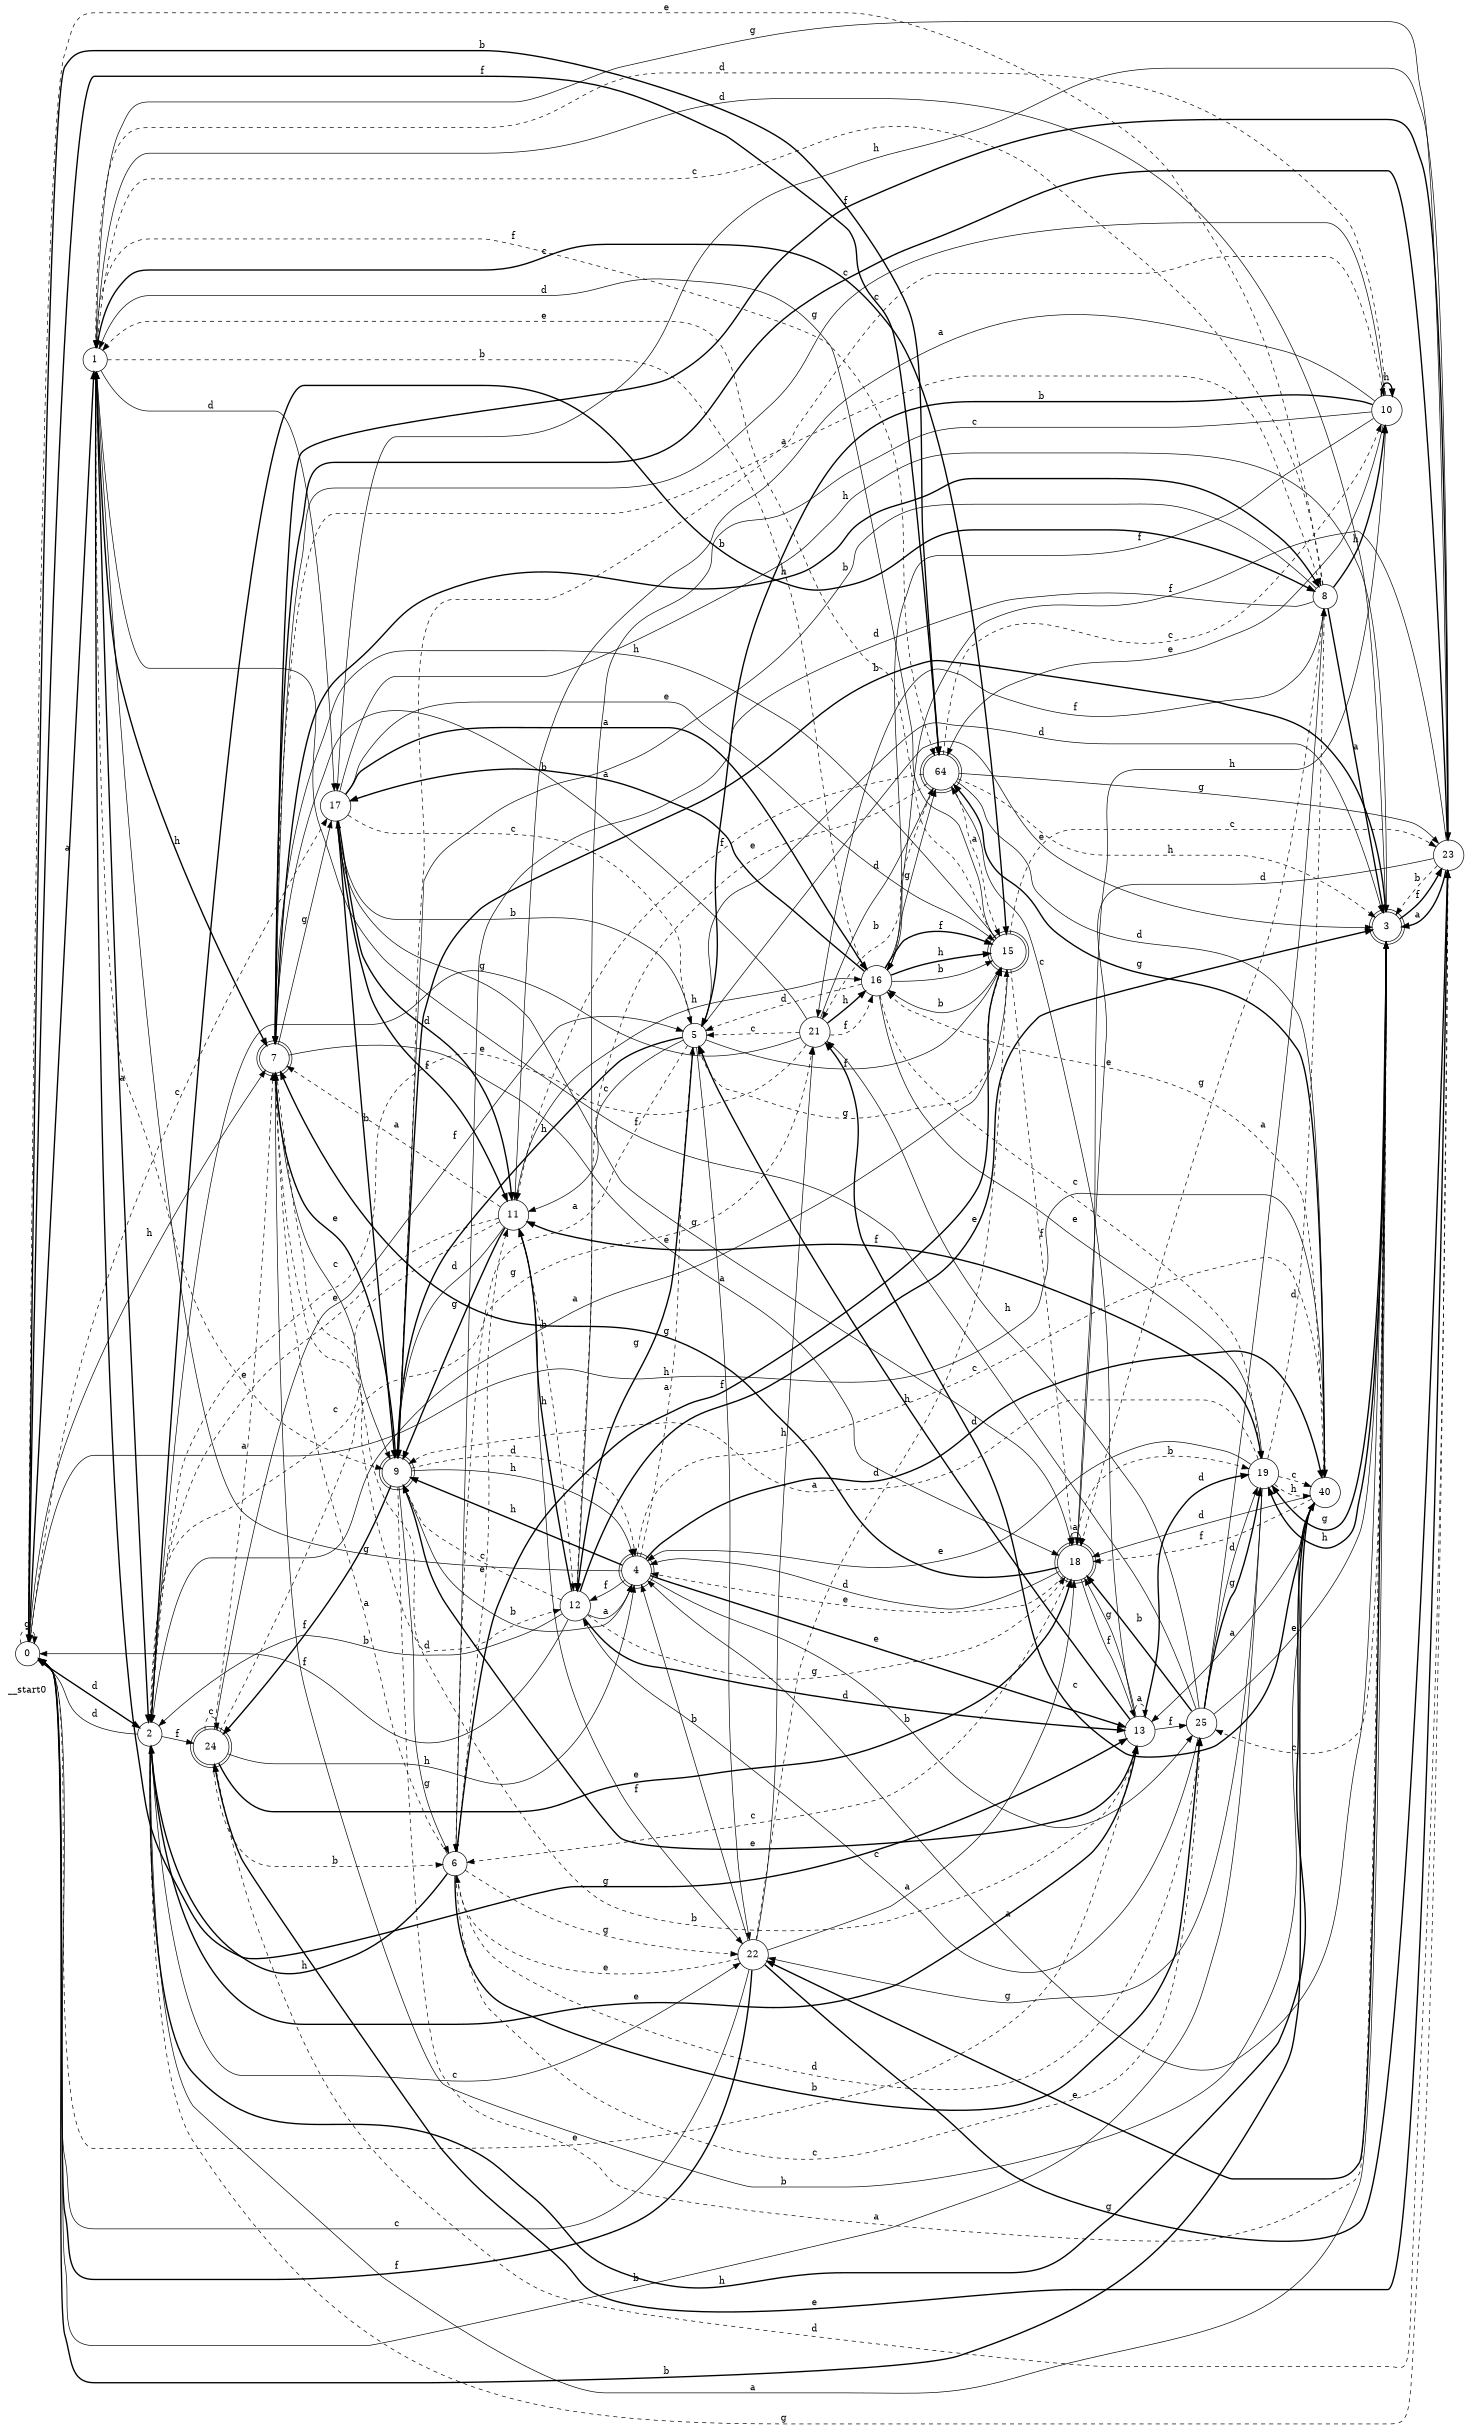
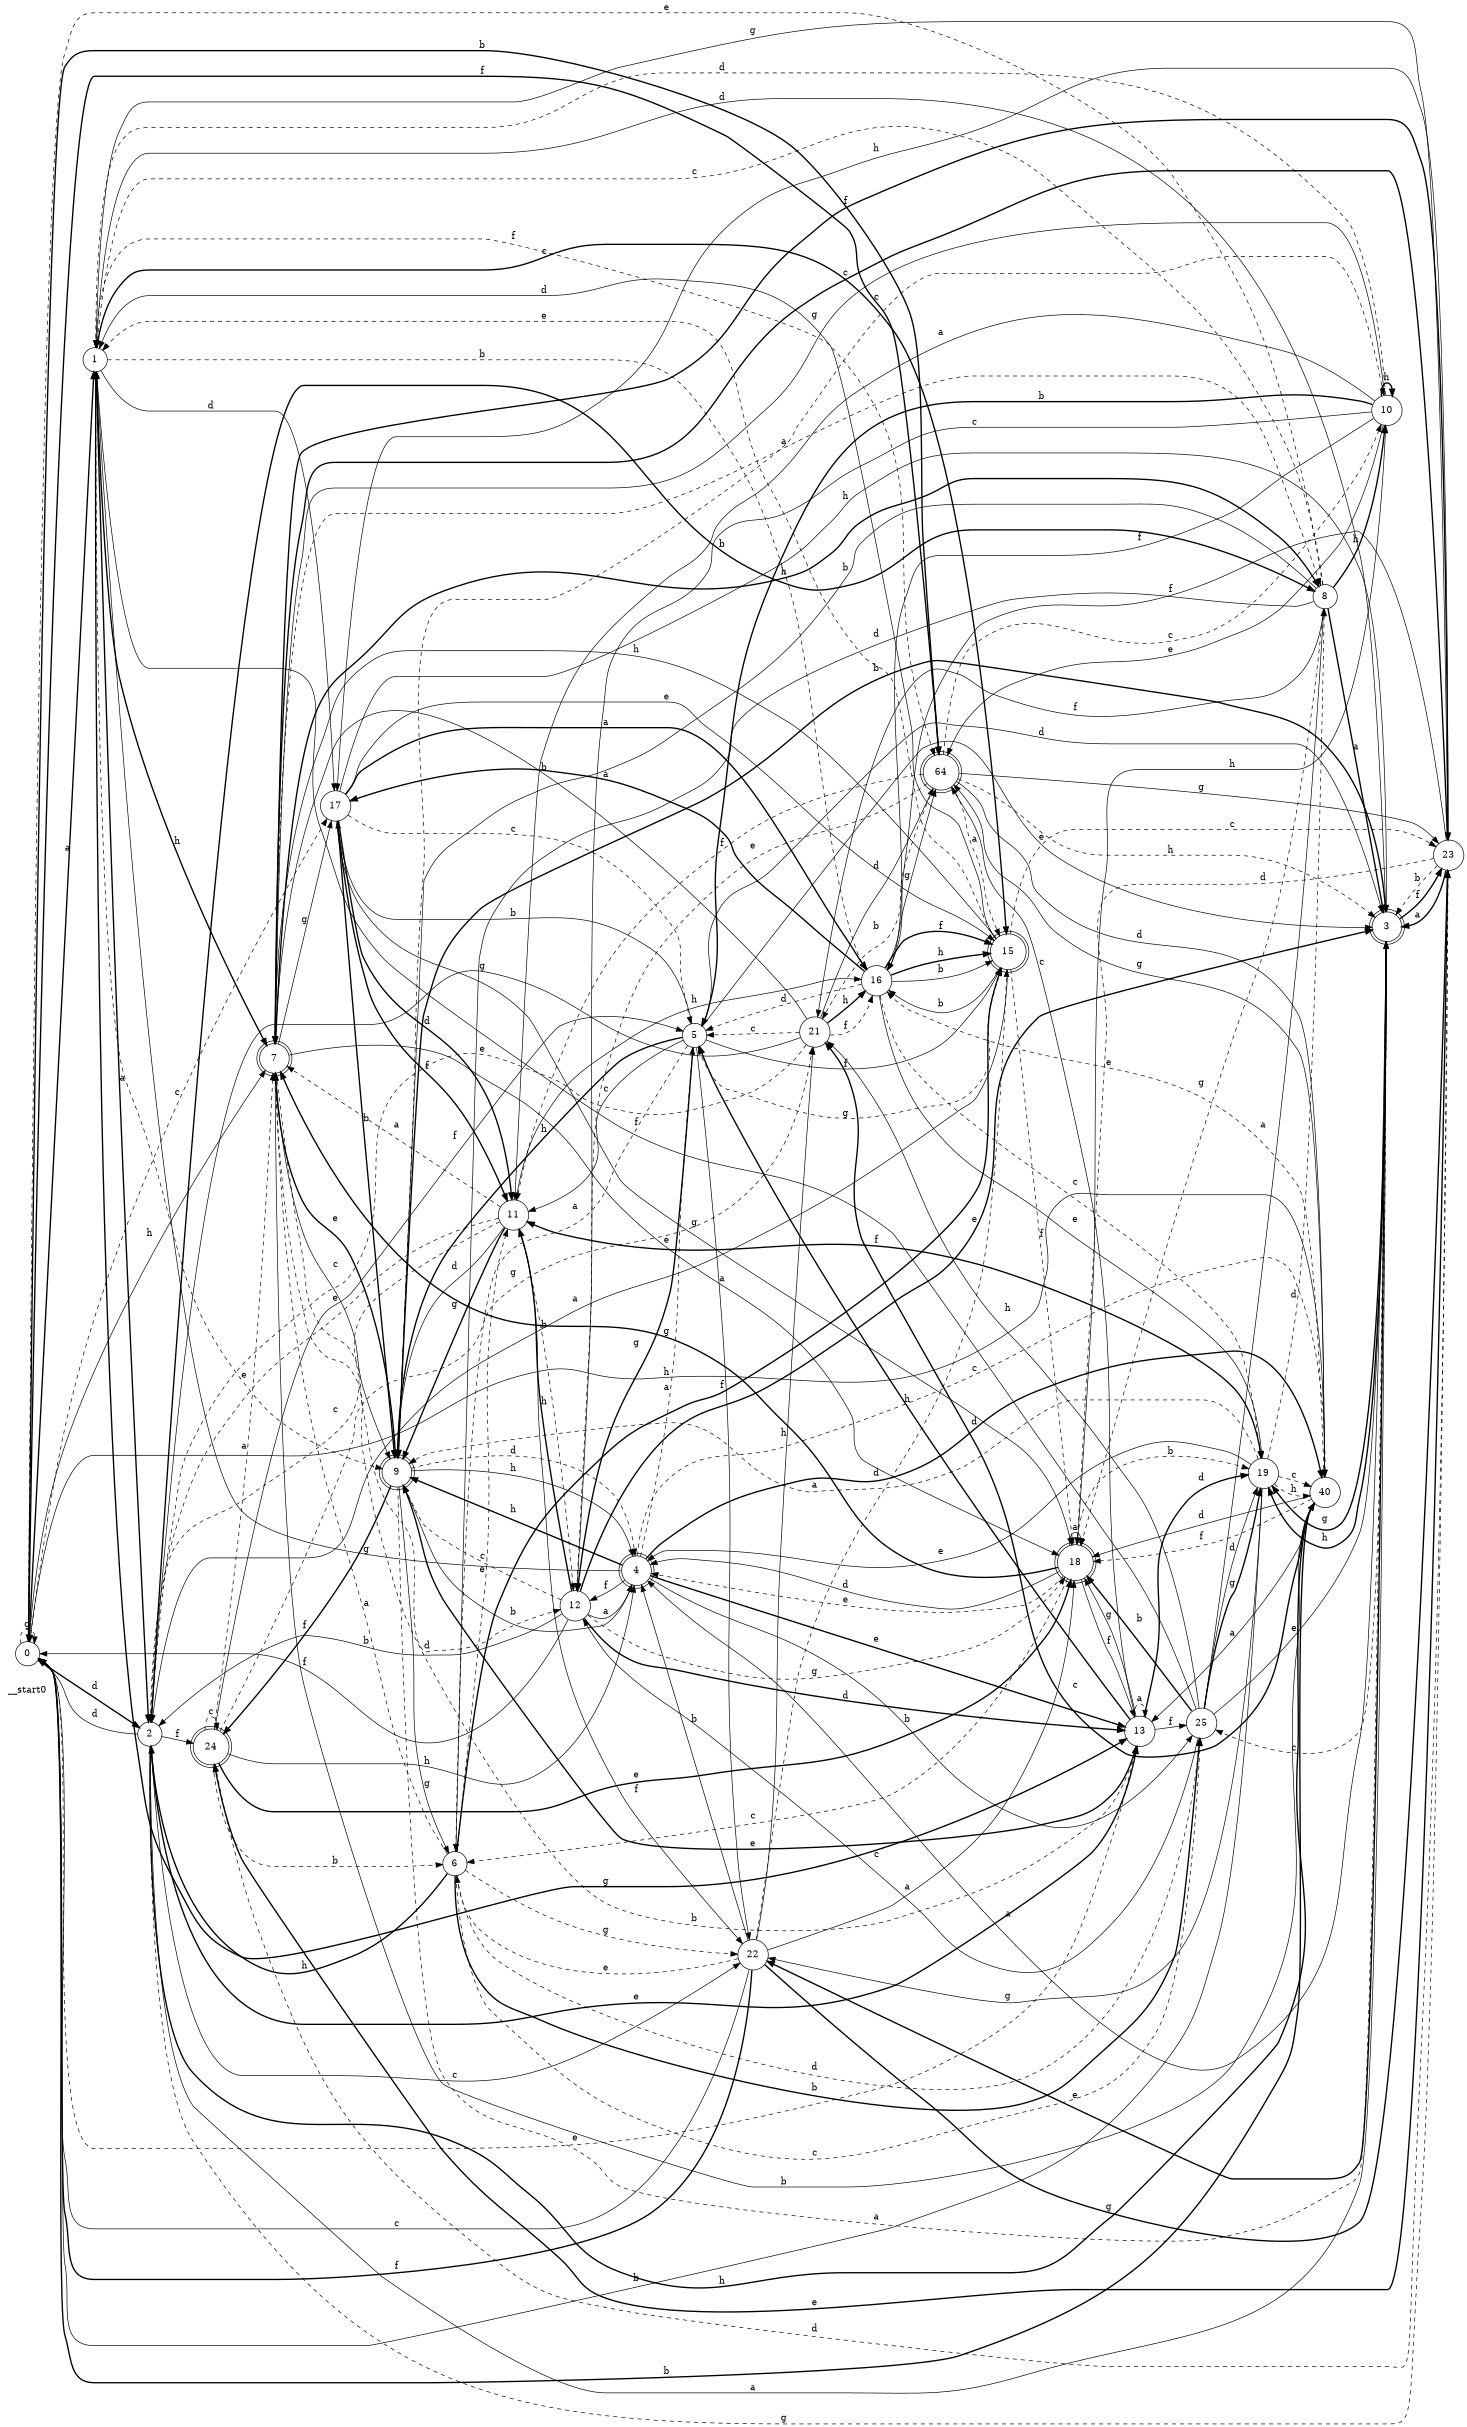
  digraph {
    rankdir=LR
    node [shape=circle color=black fillcolor=white style=filled]
    edge [style=solid]
    __start0 [shape=none color="" fillcolor="" style=""]
    n2 [label=0]
    n3 [label=1]
    n4 [label=2]
    n5 [label=7 shape=doublecircle style="rounded,filled"]
    n6 [label=13]
    n7 [label=64 shape=doublecircle style="rounded,filled"]
    n8 [label=17]
    n9 [label=9 shape=doublecircle style="rounded,filled"]
    n10 [label=15 shape=doublecircle style="rounded,filled"]
    n11 [label=16]
    n12 [label=3 shape=doublecircle style="rounded,filled"]
    n13 [label=8]
    n14 [label=40]
    n15 [label=22]
    n16 [label=23]
    n17 [label=24 shape=doublecircle style="rounded,filled"]
    n18 [label=12]
    n19 [label=18 shape=doublecircle style="rounded,filled"]
    n20 [label=19]
    n21 [label=25]
    n22 [label=5]
    n23 [label=11]
    n24 [label=10]
    n25 [label=21]
    n26 [label=4 shape=doublecircle style="rounded,filled"]
    n27 [label=6]
    n2 -> n2 [label=g style=dashed]
    n2 -> n3 [label=a style=bold]
    n2 -> n4 [label=d style=bold]
    n2 -> n5 [label=h]
    n2 -> n6 [label=e style=dashed]
    n2 -> n7 [label=b style=bold]
    n2 -> n7 [label=f style=bold]
    n2 -> n8 [label=c style=dashed]
    n3 -> n4 [label=a style=bold]
    n3 -> n5 [label=h style=bold]
    n3 -> n6 [label=g style=bold]
    n3 -> n7 [label=f style=dashed]
    n3 -> n8 [label=d]
    n3 -> n9 [label=e style=dashed]
    n3 -> n10 [label=c style=bold]
    n3 -> n11 [label=b style=dashed]
    n4 -> n2 [label=d]
    n4 -> n6 [label=e style=bold]
    n4 -> n12 [label=a]
    n4 -> n13 [label=b style=bold]
    n4 -> n14 [label=h style=bold]
    n4 -> n15 [label=c]
    n4 -> n16 [label=g style=dashed]
    n4 -> n17 [label=f]
    n5 -> n8 [label=g]
    n5 -> n9 [label=c]
    n5 -> n13 [label=a style=dashed]
    n5 -> n13 [label=h style=bold]
    n5 -> n14 [label=b]
    n5 -> n16 [label=f style=bold]
    n5 -> n18 [label=d style=dashed]
    n5 -> n19 [label=e]
    n6 -> n5 [label=b style=dashed]
    n6 -> n6 [label=a style=dashed]
    n6 -> n7 [label=c]
    n6 -> n9 [label=e style=bold]
    n6 -> n19 [label=g]
    n6 -> n20 [label=d style=bold]
    n6 -> n21 [label=f]
    n6 -> n22 [label=h style=bold]
    n7 -> n10 [label=a style=dashed]
    n7 -> n12 [label=h style=dashed]
    n7 -> n14 [label=d]
    n7 -> n16 [label=g]
    n7 -> n18 [label=e style=dashed]
    n7 -> n23 [label=f style=dashed]
    n7 -> n24 [label=c style=dashed]
    n7 -> n25 [label=b style=dashed]
    n8 -> n9 [label=b style=bold]
    n8 -> n10 [label=e]
    n8 -> n11 [label=a style=bold]
    n8 -> n12 [label=h]
    n8 -> n19 [label=g]
    n8 -> n22 [label=c style=dashed]
    n8 -> n23 [label=d style=bold]
    n8 -> n23 [label=f style=bold]
    n9 -> n5 [label=e style=bold]
    n9 -> n12 [label=a style=dashed]
    n9 -> n17 [label=f style=bold]
    n9 -> n24 [label=c style=dashed]
    n9 -> n26 [label=b]
    n9 -> n26 [label=d style=dashed]
    n9 -> n26 [label=h]
    n9 -> n27 [label=g]
    n10 -> n3 [label=d]
    n10 -> n3 [label=e style=dashed]
    n10 -> n4 [label=a]
    n10 -> n5 [label=h]
    n10 -> n11 [label=b]
    n10 -> n16 [label=c style=dashed]
    n10 -> n19 [label=f style=dashed]
    n10 -> n22 [label=g style=dashed]
    n11 -> n7 [label=g]
    n11 -> n8 [label=a style=bold]
    n11 -> n10 [label=b]
    n11 -> n10 [label=f style=bold]
    n11 -> n10 [label=h style=bold]
    n11 -> n20 [label=c style=dashed]
    n11 -> n20 [label=e]
    n11 -> n22 [label=d style=dashed]
    n12 -> n3 [label=d]
    n12 -> n9 [label=b style=bold]
    n12 -> n15 [label=e style=bold]
    n12 -> n16 [label=f style=bold]
    n12 -> n20 [label=g style=bold]
    n12 -> n20 [label=h style=bold]
    n12 -> n21 [label=c style=dashed]
    n12 -> n26 [label=a]
    n13 -> n2 [label=e style=dashed]
    n13 -> n3 [label=c style=dashed]
    n13 -> n9 [label=b]
    n13 -> n12 [label=a style=bold]
    n13 -> n19 [label=g style=dashed]
    n13 -> n24 [label=h style=bold]
    n13 -> n25 [label=f]
    n13 -> n27 [label=d]
    n14 -> n2 [label=b style=bold]
    n14 -> n2 [label=h]
    n14 -> n6 [label=a]
-   n14 -> n7 [label=g style=bold]
+   n14 -> n7 [label=g]
    n14 -> n11 [label=e style=dashed]
    n14 -> n19 [label=d]
    n14 -> n19 [label=f style=dashed]
    n14 -> n25 [label=c style=bold]
    n15 -> n2 [label=c]
    n15 -> n2 [label=f style=bold]
    n15 -> n10 [label=d style=dashed]
    n15 -> n16 [label=g style=bold]
    n15 -> n19 [label=a]
    n15 -> n25 [label=h]
    n15 -> n26 [label=b]
    n15 -> n27 [label=e style=dashed]
    n16 -> n3 [label=g]
    n16 -> n5 [label=c style=bold]
    n16 -> n8 [label=h]
    n16 -> n11 [label=f]
    n16 -> n12 [label=a style=bold]
    n16 -> n12 [label=b style=dashed]
    n16 -> n17 [label=e style=bold]
-   n16 -> n19 [label=d]
+   n16 -> n19 [label=d style=dashed]
    n17 -> n5 [label=a style=dashed]
    n17 -> n16 [label=d style=dashed]
    n17 -> n17 [label=c style=dashed]
    n17 -> n19 [label=e style=bold]
    n17 -> n22 [label=f]
    n17 -> n25 [label=g style=dashed]
    n17 -> n26 [label=h]
    n17 -> n27 [label=b style=dashed]
    n18 -> n2 [label=f]
    n18 -> n4 [label=b]
    n18 -> n6 [label=d style=bold]
    n18 -> n9 [label=c style=dashed]
    n18 -> n12 [label=e style=bold]
    n18 -> n19 [label=g style=dashed]
    n18 -> n23 [label=h style=bold]
    n18 -> n26 [label=a]
    n19 -> n5 [label=g style=bold]
    n19 -> n6 [label=f]
    n19 -> n19 [label=a]
    n19 -> n20 [label=b style=dashed]
    n19 -> n24 [label=h]
    n19 -> n26 [label=d]
    n19 -> n26 [label=e style=dashed]
    n19 -> n27 [label=c style=dashed]
    n20 -> n2 [label=b]
    n20 -> n9 [label=a style=dashed]
    n20 -> n13 [label=d style=dashed]
    n20 -> n14 [label=c style=dashed]
    n20 -> n14 [label=h style=dashed]
    n20 -> n15 [label=g]
    n20 -> n23 [label=f style=bold]
    n20 -> n26 [label=e]
    n21 -> n3 [label=f]
    n21 -> n12 [label=e]
    n21 -> n13 [label=a]
    n21 -> n18 [label=c]
    n21 -> n19 [label=b style=bold]
    n21 -> n20 [label=d]
    n21 -> n20 [label=g style=bold]
    n21 -> n25 [label=h]
    n22 -> n8 [label=b]
    n22 -> n9 [label=h style=bold]
    n22 -> n10 [label=f]
    n22 -> n12 [label=d]
    n22 -> n12 [label=e]
    n22 -> n15 [label=a]
    n22 -> n18 [label=g style=bold]
    n22 -> n23 [label=c]
    n22 -> n27 [label=a style=dashed]
    n23 -> n4 [label=c style=dashed]
    n23 -> n4 [label=e style=dashed]
    n23 -> n5 [label=a style=dashed]
    n23 -> n9 [label=d]
    n23 -> n9 [label=g style=bold]
    n23 -> n11 [label=h]
    n23 -> n15 [label=f]
    n23 -> n18 [label=b style=dashed]
    n24 -> n3 [label=d style=dashed]
    n24 -> n5 [label=g]
    n24 -> n7 [label=e]
    n24 -> n11 [label=f]
    n24 -> n18 [label=c]
    n24 -> n22 [label=b style=bold]
    n24 -> n23 [label=a]
    n24 -> n24 [label=h style=bold]
    n25 -> n4 [label=e style=dashed]
    n25 -> n4 [label=g]
    n25 -> n5 [label=b]
    n25 -> n7 [label=d]
    n25 -> n11 [label=f style=dashed]
    n25 -> n11 [label=h style=bold]
    n25 -> n22 [label=c style=dashed]
    n26 -> n3 [label=g]
    n26 -> n6 [label=e style=bold]
    n26 -> n9 [label=h style=bold]
    n26 -> n14 [label=c style=dashed]
    n26 -> n14 [label=d style=bold]
    n26 -> n18 [label=f]
    n26 -> n21 [label=b]
    n26 -> n22 [label=a style=dashed]
    n27 -> n4 [label=h style=bold]
    n27 -> n5 [label=a style=dashed]
    n27 -> n10 [label=f style=bold]
    n27 -> n15 [label=g style=dashed]
    n27 -> n21 [label=b style=bold]
    n27 -> n21 [label=c style=dashed]
    n27 -> n21 [label=d style=dashed]
    n27 -> n23 [label=e style=dashed]
  }
